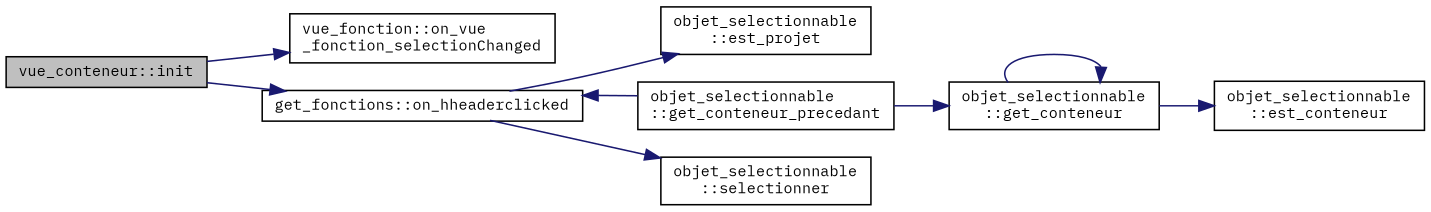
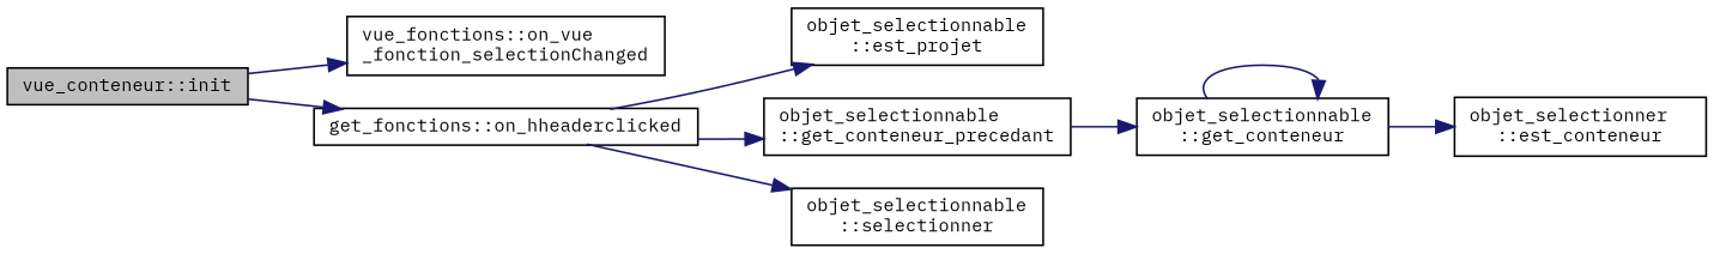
  digraph {
    fontname="IBM Plex Mono"
    rankdir=LR
    node [color=black fillcolor=white fontname="IBM Plex Mono" fontsize=10 shape=record style=filled]
    edge [color=midnightblue fontname="IBM Plex Mono" fontsize=10 labelfontname=Helvetica labelfontsize=10 style=solid]
    n1 [fillcolor=grey75 fontcolor=black height=0.2 label="vue_conteneur::init" width=0.4]
-   n2 [height=0.2 label="vue_fonction::on_vue\l_fonction_selectionChanged" width=0.4]
+   n2 [height=0.2 label="vue_fonctions::on_vue\l_fonction_selectionChanged" width=0.4]
    n3 [height=0.2 label="get_fonctions::on_hheaderclicked" width=0.4]
    n4 [height=0.2 label="objet_selectionnable\l::est_projet" width=0.4]
    n5 [height=0.2 label="objet_selectionnable\l::get_conteneur_precedant" width=0.4]
    n6 [height=0.2 label="objet_selectionnable\l::selectionner" width=0.4]
    n7 [height=0.2 label="objet_selectionnable\l::get_conteneur" width=0.4]
-   n8 [height=0.2 label="objet_selectionnable\l::est_conteneur" width=0.4]
+   n8 [height=0.2 label="objet_selectionner\l::est_conteneur" width=0.4]
    n1 -> n2
    n1 -> n3
    n3 -> n4
-   n5 -> n3
+   n3 -> n5
    n3 -> n6
    n5 -> n7
    n7 -> n7
    n7 -> n8
  }
